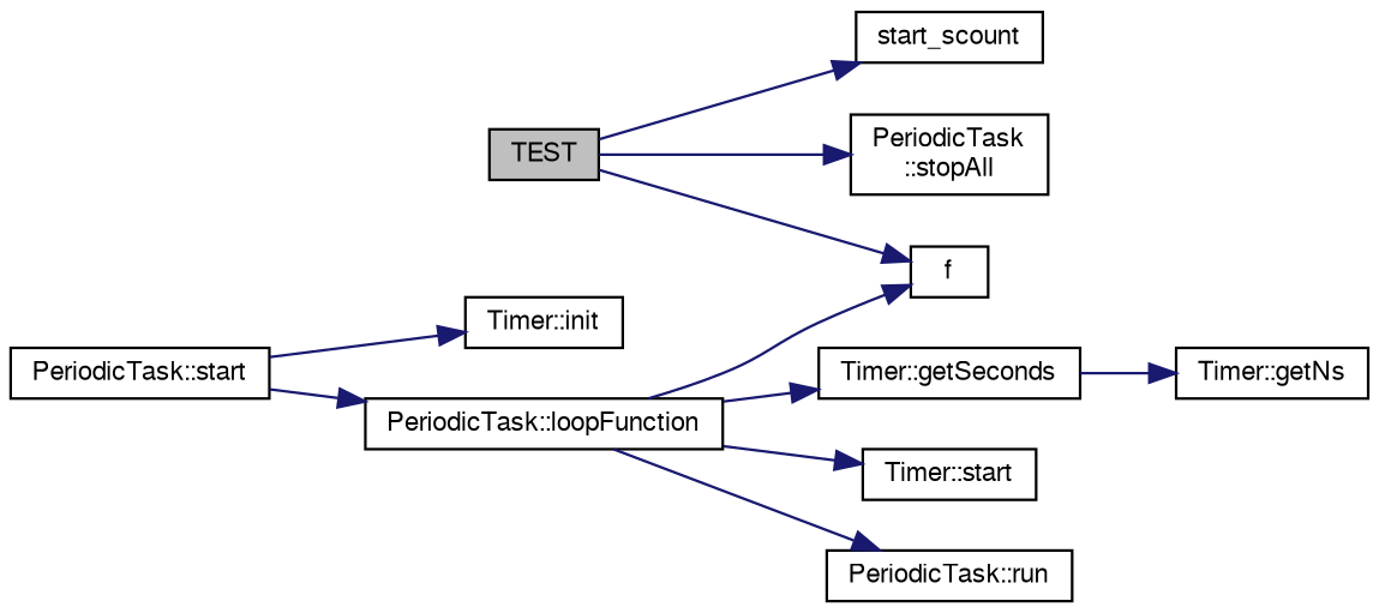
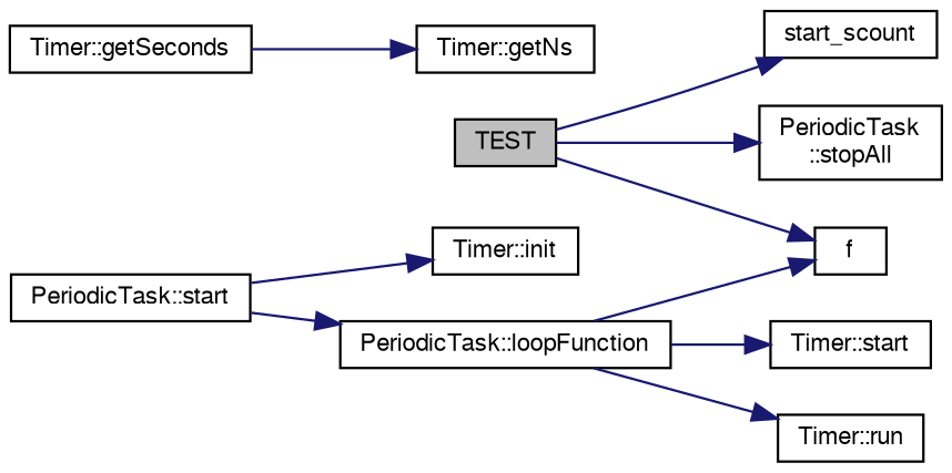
  digraph {
    rankdir=LR
    node [color=black fillcolor=white fontname=FreeSans fontsize=10 shape=record style=filled]
    edge [color=midnightblue fontname=FreeSans fontsize=10 labelfontname=FreeSans labelfontsize=10 style=solid]
    n1 [fillcolor=grey75 fontcolor=black height=0.2 label=TEST width=0.4]
    n2 [height=0.2 label=f width=0.4]
    n3 [height=0.2 label=start_scount width=0.4]
    n4 [height=0.2 label="PeriodicTask\l::stopAll" width=0.4]
    n5 [height=0.2 label="PeriodicTask::start" width=0.4]
    n6 [height=0.2 label="Timer::init" width=0.4]
    n7 [height=0.2 label="PeriodicTask::loopFunction" width=0.4]
    n8 [height=0.2 label="Timer::getSeconds" width=0.4]
    n9 [height=0.2 label="Timer::start" width=0.4]
-   n10 [height=0.2 label="PeriodicTask::run" width=0.4]
+   n10 [height=0.2 label="Timer::run" width=0.4]
    n11 [height=0.2 label="Timer::getNs" width=0.4]
    n1 -> n2
    n1 -> n3
    n1 -> n4
    n5 -> n6
    n5 -> n7
    n7 -> n2
-   n7 -> n8
    n7 -> n9
    n7 -> n10
    n8 -> n11
  }
